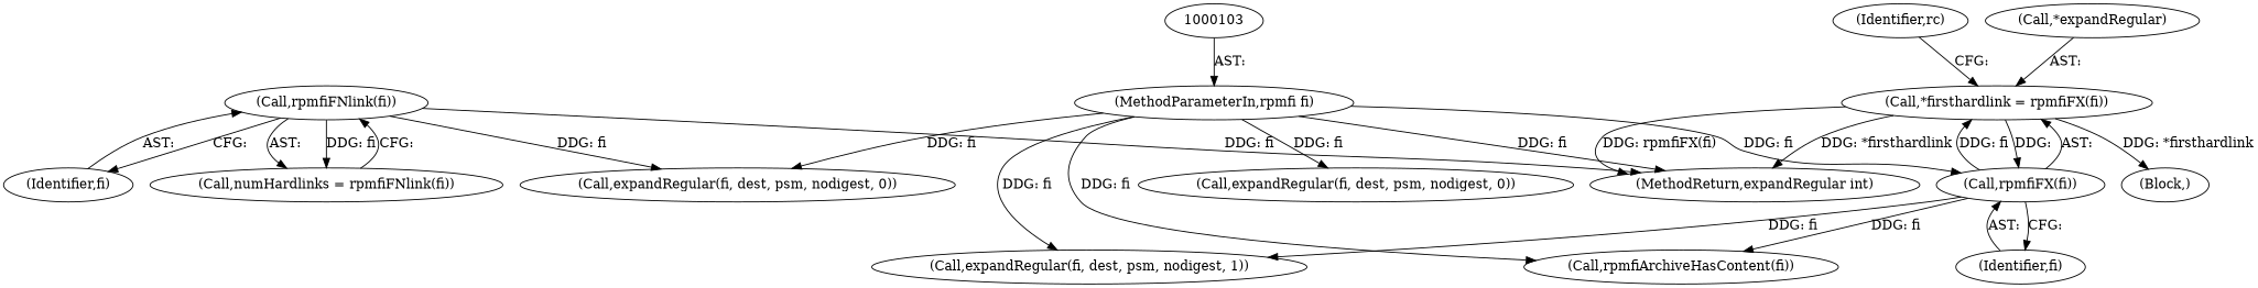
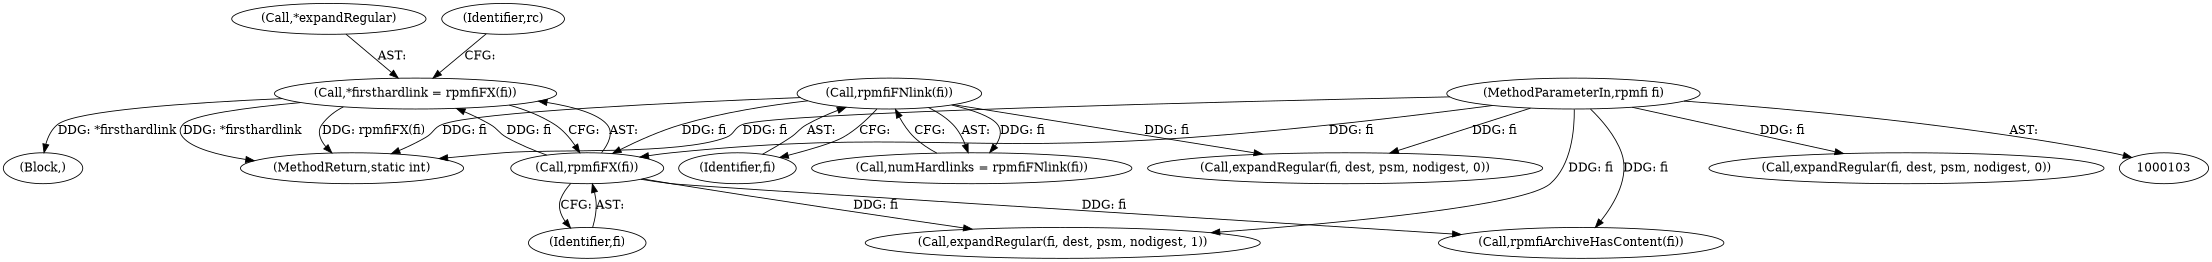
  digraph {
    n1 [label="(Call,*firsthardlink = rpmfiFX(fi))"]
    n2 [label="(Call,rpmfiFX(fi))"]
-   n3 [label="(MethodReturn,expandRegular int)"]
+   n3 [label="(MethodReturn,static int)"]
    n4 [label="(Block,)"]
    n5 [label="(Call,expandRegular(fi, dest, psm, nodigest, 1))"]
    n6 [label="(Identifier,fi)"]
    n7 [label="(Call,rpmfiArchiveHasContent(fi))"]
    n8 [label="(Call,rpmfiFNlink(fi))"]
    n9 [label="(Call,expandRegular(fi, dest, psm, nodigest, 0))"]
    n10 [label="(Identifier,fi)"]
    n11 [label="(Call,numHardlinks = rpmfiFNlink(fi))"]
    n12 [label="(MethodParameterIn,rpmfi fi)"]
    n13 [label="(Call,expandRegular(fi, dest, psm, nodigest, 0))"]
    1000103
    n15 [label="(Call,*expandRegular)"]
    n16 [label="(Identifier,rc)"]
-   n1 -> n2 [label="DDG: "]
+   n1 -> n2 [label="CFG: "]
    n1 -> n3 [label="DDG: *firsthardlink"]
    n1 -> n3 [label="DDG: rpmfiFX(fi)"]
    n1 -> n4 [label="DDG: *firsthardlink"]
    n2 -> n1 [label="AST: "]
    n2 -> n1 [label="DDG: fi"]
    n2 -> n5 [label="DDG: fi"]
    n2 -> n6 [label="CFG: "]
    n2 -> n7 [label="DDG: fi"]
    n6 -> n2 [label="AST: "]
+   n8 -> n2 [label="DDG: fi"]
    n8 -> n3 [label="DDG: fi"]
    n8 -> n9 [label="DDG: fi"]
    n8 -> n10 [label="CFG: "]
    n8 -> n11 [label="AST: "]
    n8 -> n11 [label="DDG: fi"]
    n10 -> n8 [label="AST: "]
    n11 -> n8 [label="CFG: "]
    n12 -> n2 [label="DDG: fi"]
    n12 -> n3 [label="DDG: fi"]
    n12 -> n5 [label="DDG: fi"]
    n12 -> n7 [label="DDG: fi"]
    n12 -> n9 [label="DDG: fi"]
    n12 -> n13 [label="DDG: fi"]
-   1000103 -> n12 [label="AST: "]
+   n12 -> 1000103 [label="AST: "]
    n15 -> n1 [label="AST: "]
    n16 -> n1 [label="CFG: "]
  }
